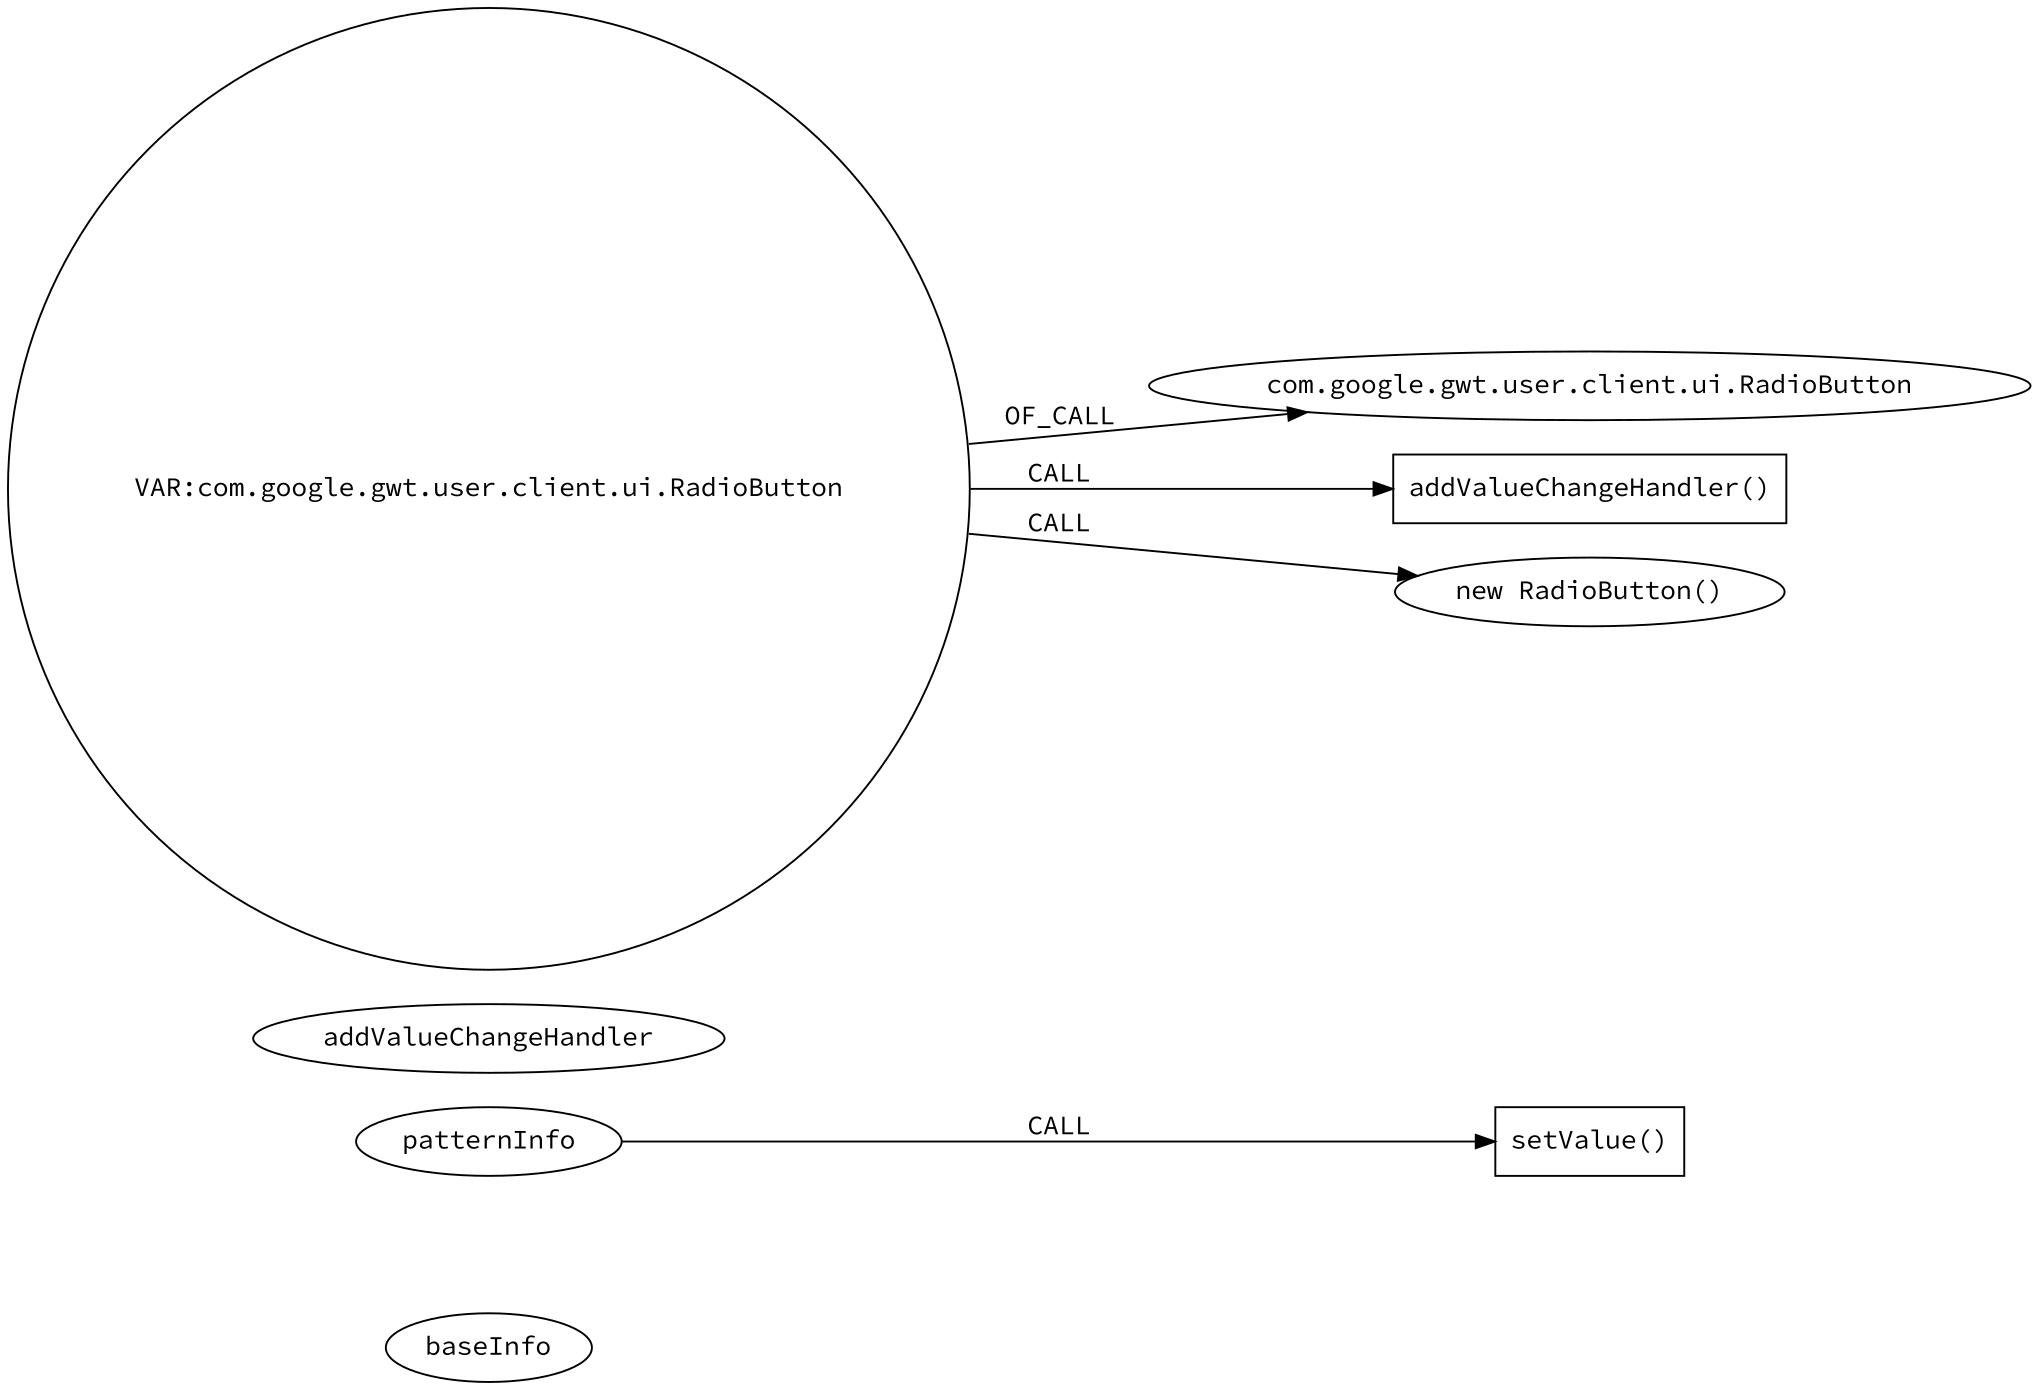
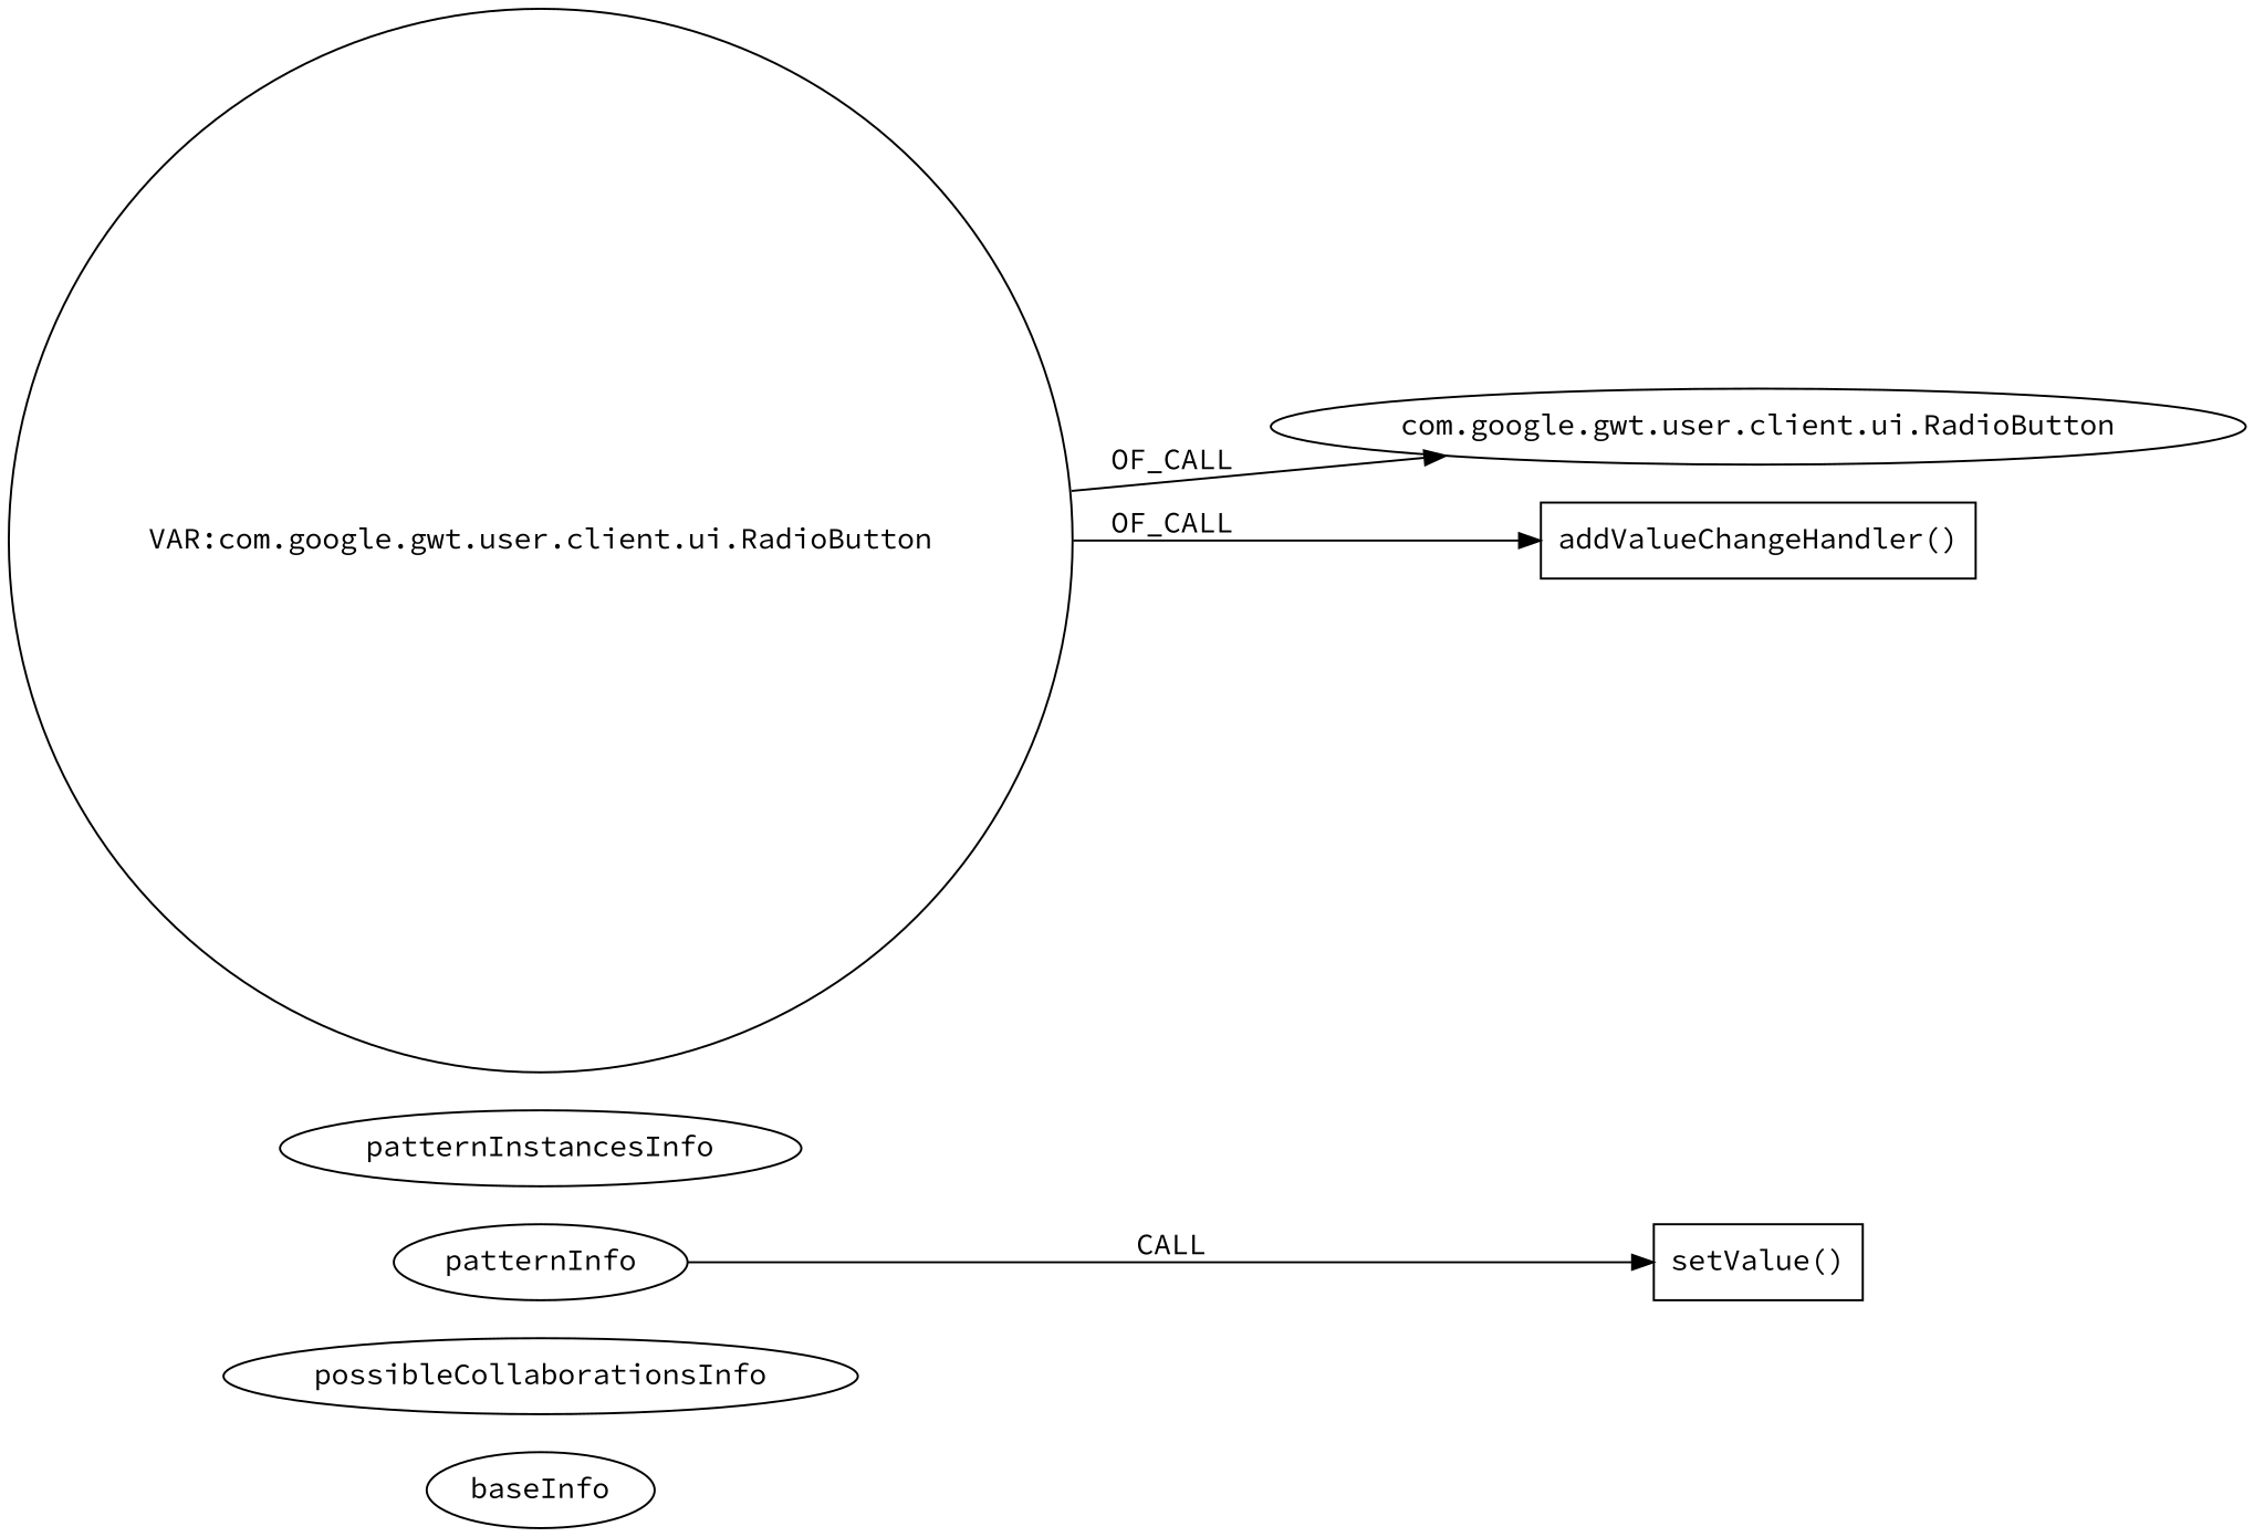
  digraph {
    fontname="Source Code Pro"
    rankdir=LR
    node [fontname="Source Code Pro" isFrameworkType=false]
    edge [fontname="Source Code Pro"]
    baseInfo [category=pattern graphId=1215 isAnonymous=false possibleRelation=false isFrameworkType=""]
+   possibleCollaborationsInfo [isFrameworkType=""]
    patternInfo [frequency=2.0 patternRootClient=null isFrameworkType=""]
    n4 [label="setValue()" shape=box vertexType=INSIDE_CALL]
-   patternInstancesInfo [0="Tok-Ziraja222~/Tok-Ziraja222/Ziraja222-master/src/ziraja/client/widgets/AnswerGrid.java~AnswerGrid~430" 1="Tok-Erwin~/Tok-Erwin/Erwin-master/src/main/java/erwin/client/Erwin.java~Erwin~388" label=addValueChangeHandler isFrameworkType=""]
+   patternInstancesInfo [0="Tok-Ziraja222~/Tok-Ziraja222/Ziraja222-master/src/ziraja/client/widgets/AnswerGrid.java~AnswerGrid~430" 1="Tok-Erwin~/Tok-Erwin/Erwin-master/src/main/java/erwin/client/Erwin.java~Erwin~388" isFrameworkType=""]
    n6 [label="com.google.gwt.user.client.ui.RadioButton" vertexType=FRAMEWORK_CLASS_TYPE]
    n7 [label="VAR:com.google.gwt.user.client.ui.RadioButton" shape=circle vertexType=VARIABLE_EXPRESION]
    n8 [label="addValueChangeHandler()" shape=box vertexType=INSIDE_CALL]
-   n9 [label="new RadioButton()" vertexType=CONSTRUCTOR_CALL]
    patternInfo -> n4 [label=CALL]
    n7 -> n6 [label=OF_CALL]
-   n7 -> n8 [label=CALL]
-   n7 -> n9 [label=CALL]
+   n7 -> n8 [label=OF_CALL]
  }
